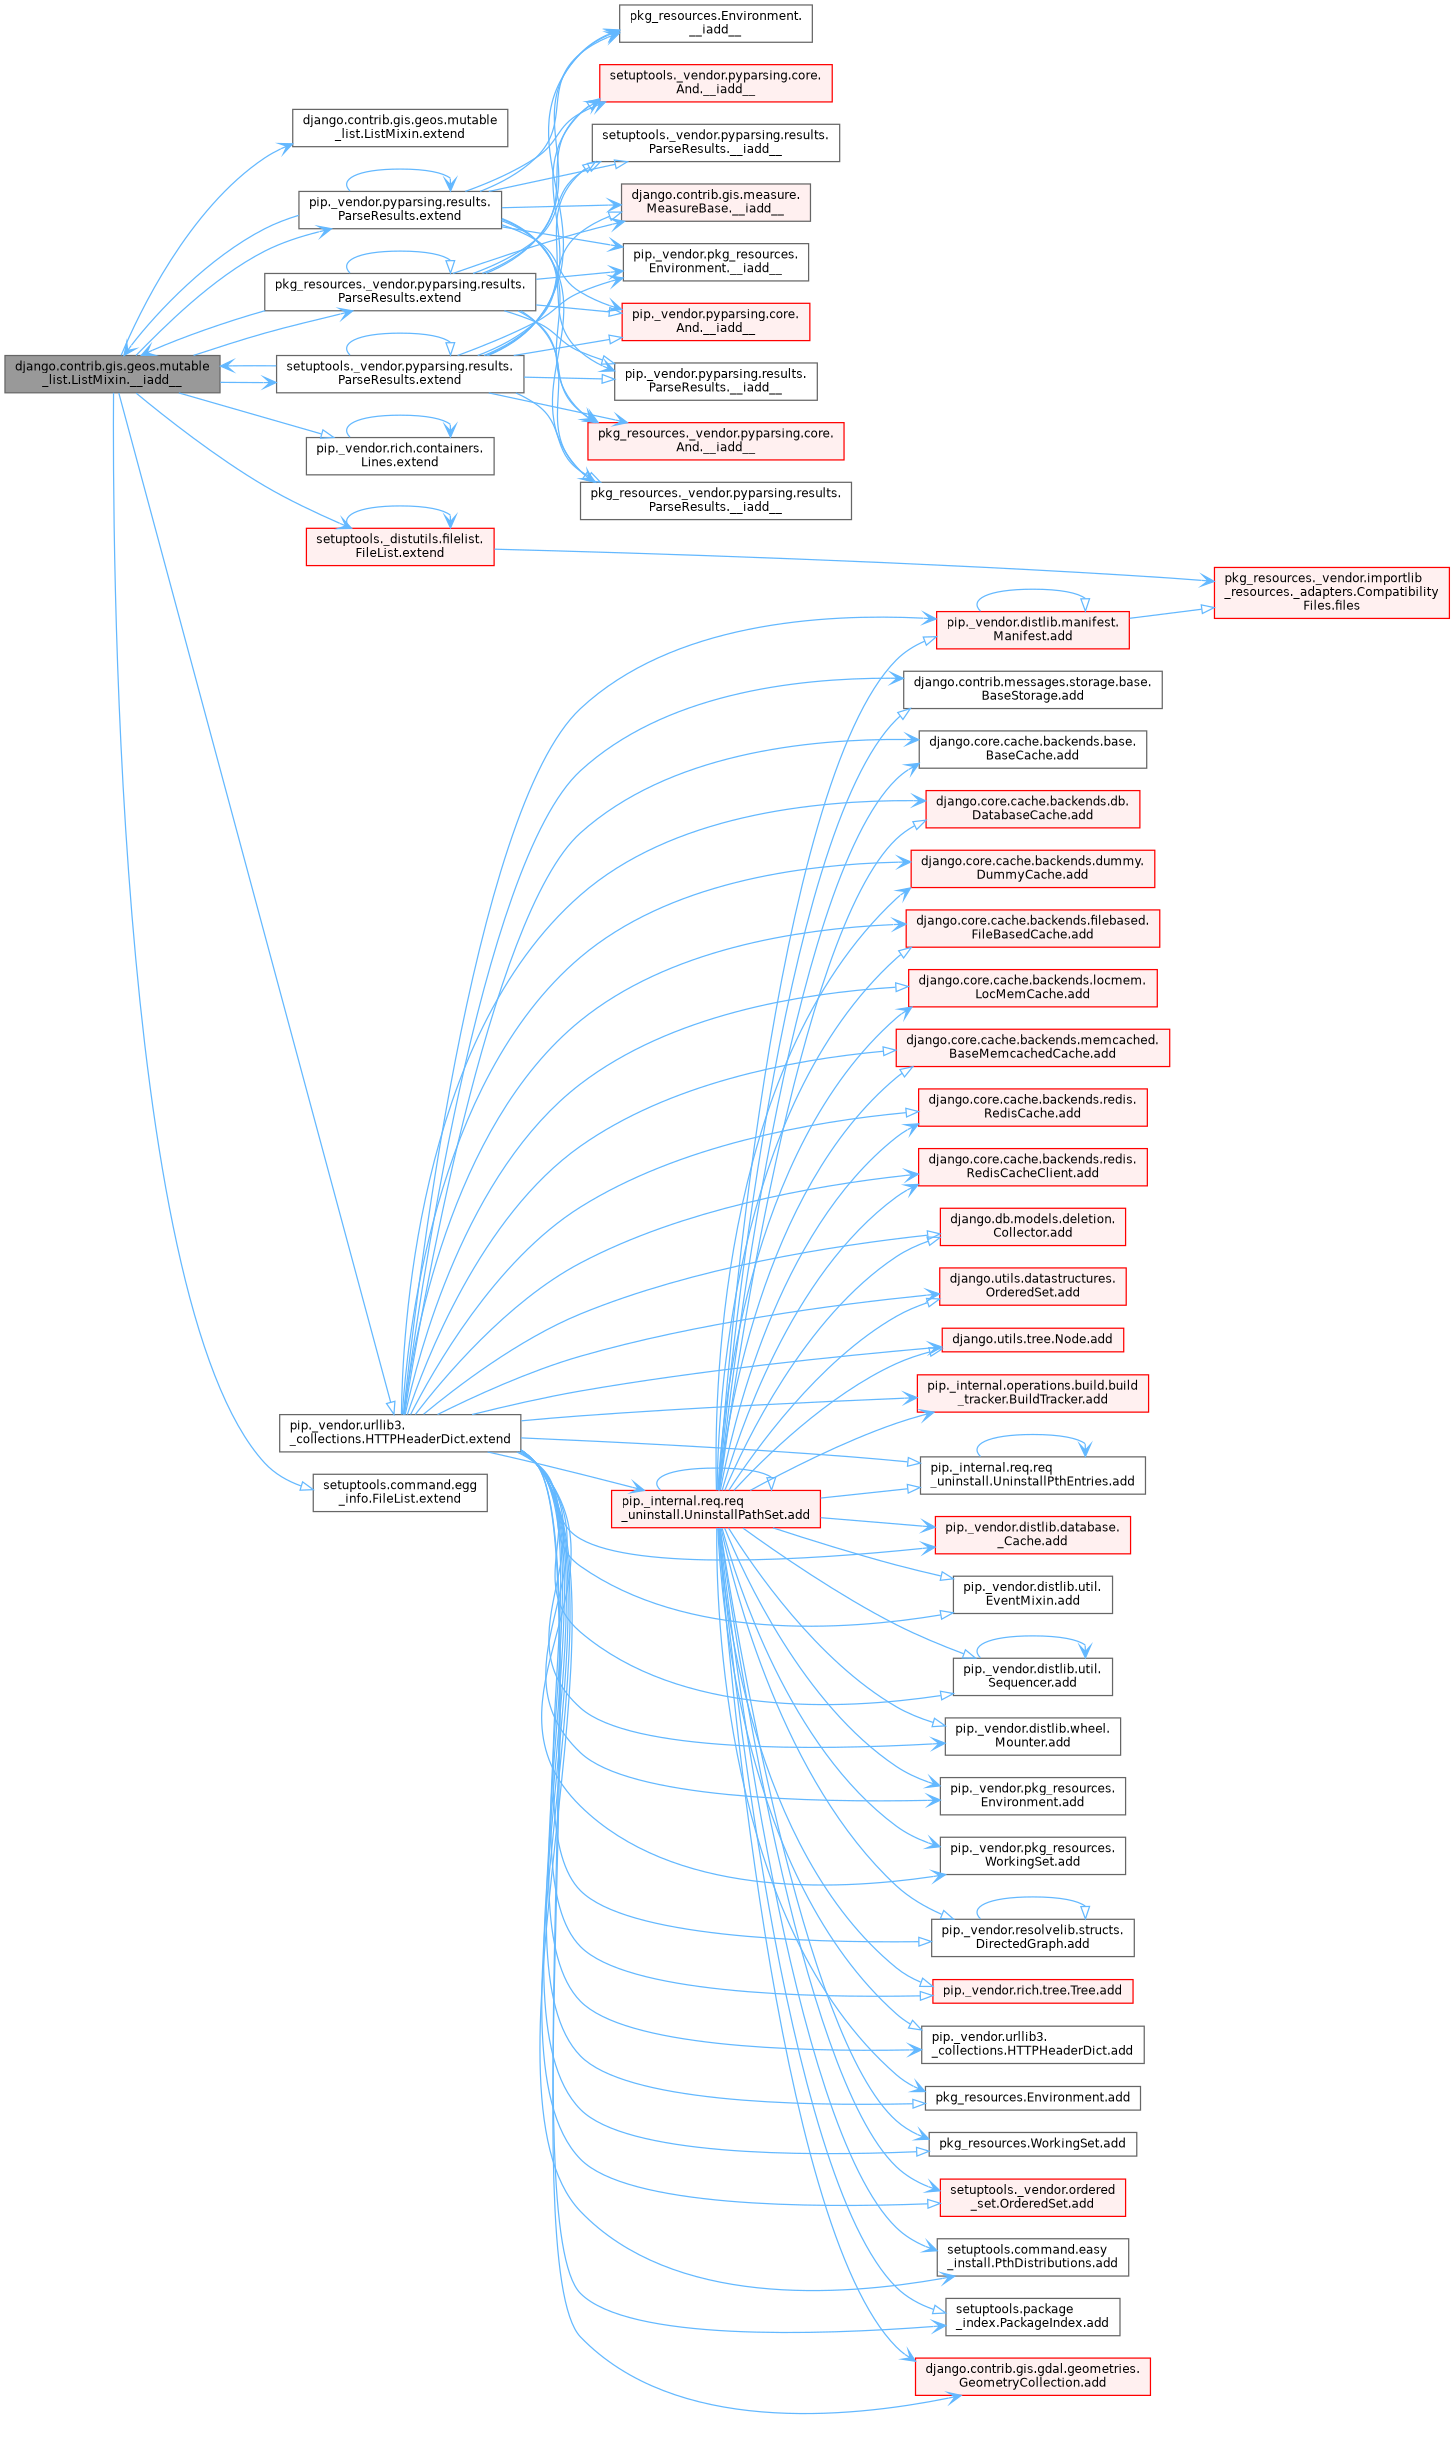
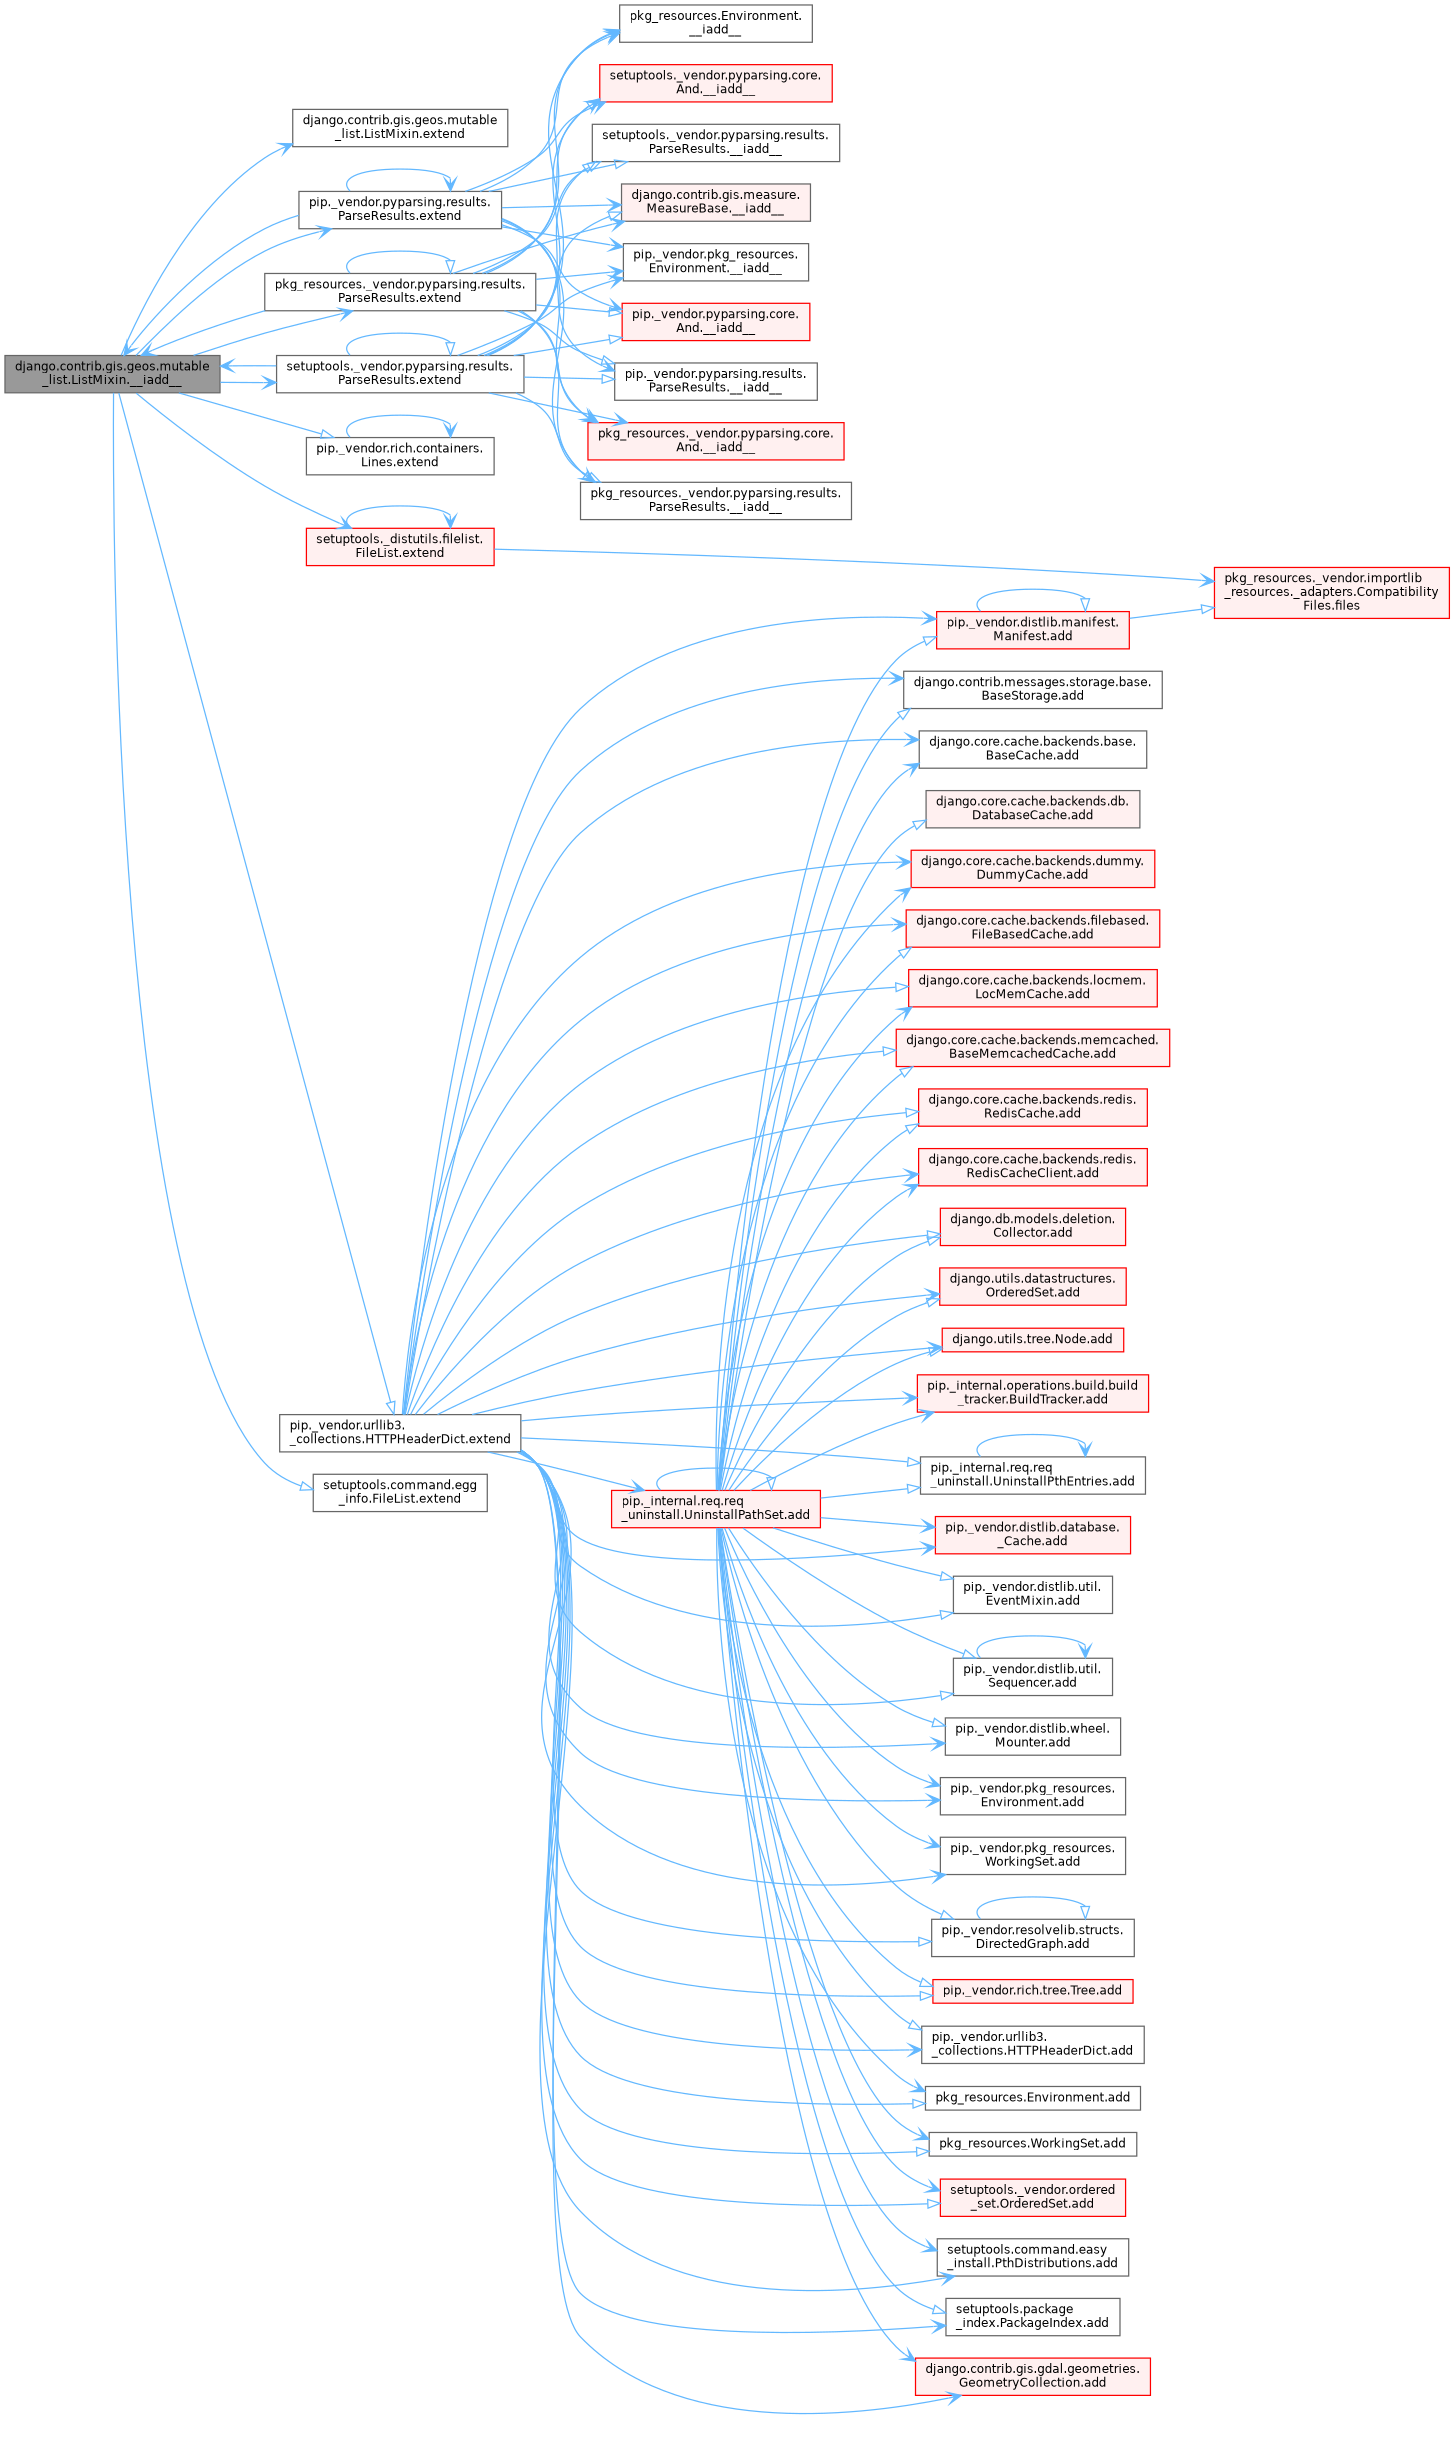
  digraph {
    rankdir=LR
    node [color=grey40 fillcolor=white fontname=Helvetica fontsize=10 shape=box style=filled]
    edge [arrowhead=vee color=steelblue1 fontname=Helvetica fontsize=10 labelfontname=Helvetica labelfontsize=10 style=solid]
    n1 [color=gray40 fillcolor=grey60 fontcolor=black height=0.2 label="django.contrib.gis.geos.mutable\l_list.ListMixin.__iadd__" width=0.4]
    n2 [height=0.2 label="django.contrib.gis.geos.mutable\l_list.ListMixin.extend" width=0.4]
    n3 [height=0.2 label="pip._vendor.pyparsing.results.\lParseResults.extend" width=0.4]
    n4 [height=0.2 label="pip._vendor.rich.containers.\lLines.extend" width=0.4]
    n5 [height=0.2 label="pip._vendor.urllib3.\l_collections.HTTPHeaderDict.extend" width=0.4]
    n6 [height=0.2 label="pkg_resources._vendor.pyparsing.results.\lParseResults.extend" width=0.4]
    n7 [color=red fillcolor="#FFF0F0" height=0.2 label="setuptools._distutils.filelist.\lFileList.extend" width=0.4]
    n8 [height=0.2 label="setuptools._vendor.pyparsing.results.\lParseResults.extend" width=0.4]
    n9 [height=0.2 label="setuptools.command.egg\l_info.FileList.extend" width=0.4]
    n10 [fillcolor="#FFF0F0" height=0.2 label="django.contrib.gis.measure.\lMeasureBase.__iadd__" width=0.4]
    n11 [height=0.2 label="pip._vendor.pkg_resources.\lEnvironment.__iadd__" width=0.4]
    n12 [color=red fillcolor="#FFF0F0" height=0.2 label="pip._vendor.pyparsing.core.\lAnd.__iadd__" width=0.4]
    n13 [height=0.2 label="pip._vendor.pyparsing.results.\lParseResults.__iadd__" width=0.4]
    n14 [color=red fillcolor="#FFF0F0" height=0.2 label="pkg_resources._vendor.pyparsing.core.\lAnd.__iadd__" width=0.4]
    n15 [height=0.2 label="pkg_resources._vendor.pyparsing.results.\lParseResults.__iadd__" width=0.4]
    n16 [height=0.2 label="pkg_resources.Environment.\l__iadd__" width=0.4]
    n17 [color=red fillcolor="#FFF0F0" height=0.2 label="setuptools._vendor.pyparsing.core.\lAnd.__iadd__" width=0.4]
    n18 [height=0.2 label="setuptools._vendor.pyparsing.results.\lParseResults.__iadd__" width=0.4]
    n19 [color=red fillcolor="#FFF0F0" height=0.2 label="django.contrib.gis.gdal.geometries.\lGeometryCollection.add" width=0.4]
    n20 [height=0.2 label="django.contrib.messages.storage.base.\lBaseStorage.add" width=0.4]
    n21 [height=0.2 label="django.core.cache.backends.base.\lBaseCache.add" width=0.4]
-   n22 [color=red fillcolor="#FFF0F0" height=0.2 label="django.core.cache.backends.db.\lDatabaseCache.add" width=0.4]
+   n22 [fillcolor="#FFF0F0" height=0.2 label="django.core.cache.backends.db.\lDatabaseCache.add" width=0.4]
    n23 [color=red fillcolor="#FFF0F0" height=0.2 label="django.core.cache.backends.dummy.\lDummyCache.add" width=0.4]
    n24 [color=red fillcolor="#FFF0F0" height=0.2 label="django.core.cache.backends.filebased.\lFileBasedCache.add" width=0.4]
    n25 [color=red fillcolor="#FFF0F0" height=0.2 label="django.core.cache.backends.locmem.\lLocMemCache.add" width=0.4]
    n26 [color=red fillcolor="#FFF0F0" height=0.2 label="django.core.cache.backends.memcached.\lBaseMemcachedCache.add" width=0.4]
    n27 [color=red fillcolor="#FFF0F0" height=0.2 label="django.core.cache.backends.redis.\lRedisCache.add" width=0.4]
    n28 [color=red fillcolor="#FFF0F0" height=0.2 label="django.core.cache.backends.redis.\lRedisCacheClient.add" width=0.4]
    n29 [color=red fillcolor="#FFF0F0" height=0.2 label="django.db.models.deletion.\lCollector.add" width=0.4]
    n30 [color=red fillcolor="#FFF0F0" height=0.2 label="django.utils.datastructures.\lOrderedSet.add" width=0.4]
    n31 [color=red fillcolor="#FFF0F0" height=0.2 label="django.utils.tree.Node.add" width=0.4]
    n32 [color=red fillcolor="#FFF0F0" height=0.2 label="pip._internal.operations.build.build\l_tracker.BuildTracker.add" width=0.4]
    n33 [color=red fillcolor="#FFF0F0" height=0.2 label="pip._internal.req.req\l_uninstall.UninstallPathSet.add" width=0.4]
    n34 [height=0.2 label="pip._internal.req.req\l_uninstall.UninstallPthEntries.add" width=0.4]
    n35 [color=red fillcolor="#FFF0F0" height=0.2 label="pip._vendor.distlib.database.\l_Cache.add" width=0.4]
    n36 [color=red fillcolor="#FFF0F0" height=0.2 label="pip._vendor.distlib.manifest.\lManifest.add" width=0.4]
    n37 [height=0.2 label="pip._vendor.distlib.util.\lEventMixin.add" width=0.4]
    n38 [height=0.2 label="pip._vendor.distlib.util.\lSequencer.add" width=0.4]
    n39 [height=0.2 label="pip._vendor.distlib.wheel.\lMounter.add" width=0.4]
    n40 [height=0.2 label="pip._vendor.pkg_resources.\lEnvironment.add" width=0.4]
    n41 [height=0.2 label="pip._vendor.pkg_resources.\lWorkingSet.add" width=0.4]
    n42 [height=0.2 label="pip._vendor.resolvelib.structs.\lDirectedGraph.add" width=0.4]
    n43 [color=red fillcolor="#FFF0F0" height=0.2 label="pip._vendor.rich.tree.Tree.add" width=0.4]
    n44 [height=0.2 label="pip._vendor.urllib3.\l_collections.HTTPHeaderDict.add" width=0.4]
    n45 [height=0.2 label="pkg_resources.Environment.add" width=0.4]
    n46 [height=0.2 label="pkg_resources.WorkingSet.add" width=0.4]
    n47 [color=red fillcolor="#FFF0F0" height=0.2 label="setuptools._vendor.ordered\l_set.OrderedSet.add" width=0.4]
    n48 [height=0.2 label="setuptools.command.easy\l_install.PthDistributions.add" width=0.4]
    n49 [height=0.2 label="setuptools.package\l_index.PackageIndex.add" width=0.4]
    n50 [color=red fillcolor="#FFF0F0" height=0.2 label="pkg_resources._vendor.importlib\l_resources._adapters.Compatibility\lFiles.files" width=0.4]
    n1 -> n2
    n1 -> n3
    n1 -> n4 [arrowhead=onormal]
    n1 -> n5 [arrowhead=onormal]
    n1 -> n6
    n1 -> n7
    n1 -> n8
    n1 -> n9 [arrowhead=onormal]
    n3 -> n1
    n3 -> n3
    n3 -> n10
    n3 -> n11
    n3 -> n12
    n3 -> n13
    n3 -> n14
    n3 -> n15
    n3 -> n16
    n3 -> n17
    n3 -> n18 [arrowhead=onormal]
    n4 -> n4
    n5 -> n19
    n5 -> n20
    n5 -> n21
-   n5 -> n22
    n5 -> n23
    n5 -> n24
    n5 -> n25 [arrowhead=onormal]
    n5 -> n26 [arrowhead=onormal]
    n5 -> n27 [arrowhead=onormal]
    n5 -> n28
    n5 -> n29 [arrowhead=onormal]
    n5 -> n30
    n5 -> n31
    n5 -> n32
    n5 -> n33
    n5 -> n34 [arrowhead=onormal]
    n5 -> n35
    n5 -> n36
    n5 -> n37 [arrowhead=onormal]
    n5 -> n38 [arrowhead=onormal]
    n5 -> n39
    n5 -> n40
    n5 -> n41
    n5 -> n42 [arrowhead=onormal]
    n5 -> n43 [arrowhead=onormal]
    n5 -> n44
    n5 -> n45 [arrowhead=onormal]
    n5 -> n46 [arrowhead=onormal]
    n5 -> n47 [arrowhead=onormal]
    n5 -> n48
    n5 -> n49
    n6 -> n1
    n6 -> n6 [arrowhead=onormal]
    n6 -> n10
    n6 -> n11
    n6 -> n12 [arrowhead=onormal]
    n6 -> n13 [arrowhead=onormal]
    n6 -> n14
    n6 -> n15 [arrowhead=onormal]
    n6 -> n16
    n6 -> n17
    n6 -> n18 [arrowhead=onormal]
    n7 -> n7
    n7 -> n50
    n8 -> n1
    n8 -> n8 [arrowhead=onormal]
    n8 -> n10 [arrowhead=onormal]
    n8 -> n11
    n8 -> n12 [arrowhead=onormal]
    n8 -> n13 [arrowhead=onormal]
    n8 -> n14
    n8 -> n15 [arrowhead=onormal]
    n8 -> n16
    n8 -> n17 [arrowhead=onormal]
    n8 -> n18 [arrowhead=onormal]
    n33 -> n19
    n33 -> n20 [arrowhead=onormal]
    n33 -> n21
    n33 -> n22 [arrowhead=onormal]
    n33 -> n23
    n33 -> n24 [arrowhead=onormal]
    n33 -> n25
    n33 -> n26 [arrowhead=onormal]
-   n33 -> n27
+   n33 -> n27 [arrowhead=onormal]
    n33 -> n28
    n33 -> n29 [arrowhead=onormal]
    n33 -> n30 [arrowhead=onormal]
    n33 -> n31 [arrowhead=onormal]
    n33 -> n32
    n33 -> n33 [arrowhead=onormal]
    n33 -> n34 [arrowhead=onormal]
    n33 -> n35
    n33 -> n36 [arrowhead=onormal]
    n33 -> n37 [arrowhead=onormal]
    n33 -> n38 [arrowhead=onormal]
    n33 -> n39 [arrowhead=onormal]
    n33 -> n40
    n33 -> n41
    n33 -> n42 [arrowhead=onormal]
    n33 -> n43 [arrowhead=onormal]
    n33 -> n44 [arrowhead=onormal]
    n33 -> n45
    n33 -> n46
    n33 -> n47
    n33 -> n48
    n33 -> n49 [arrowhead=onormal]
    n34 -> n34
    n36 -> n36 [arrowhead=onormal]
    n36 -> n50 [arrowhead=onormal]
    n38 -> n38
    n42 -> n42 [arrowhead=onormal]
  }
